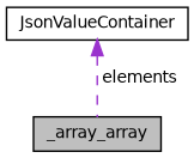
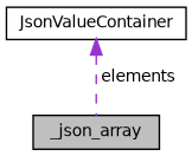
  digraph {
    node [color=black fontname=Helvetica fontsize=10 shape=record style=filled]
-   n1 [fillcolor=grey75 fontcolor=black height=0.2 label=_array_array width=0.4]
+   n1 [fillcolor=grey75 fontcolor=black height=0.2 label=_json_array width=0.4]
    n2 [fillcolor=white height=0.2 label=JsonValueContainer width=0.4]
    n2 -> n1 [color=darkorchid3 dir=back fontname=Helvetica fontsize=10 label=" elements" labelfontname=Helvetica labelfontsize=10 style=dashed]
  }
